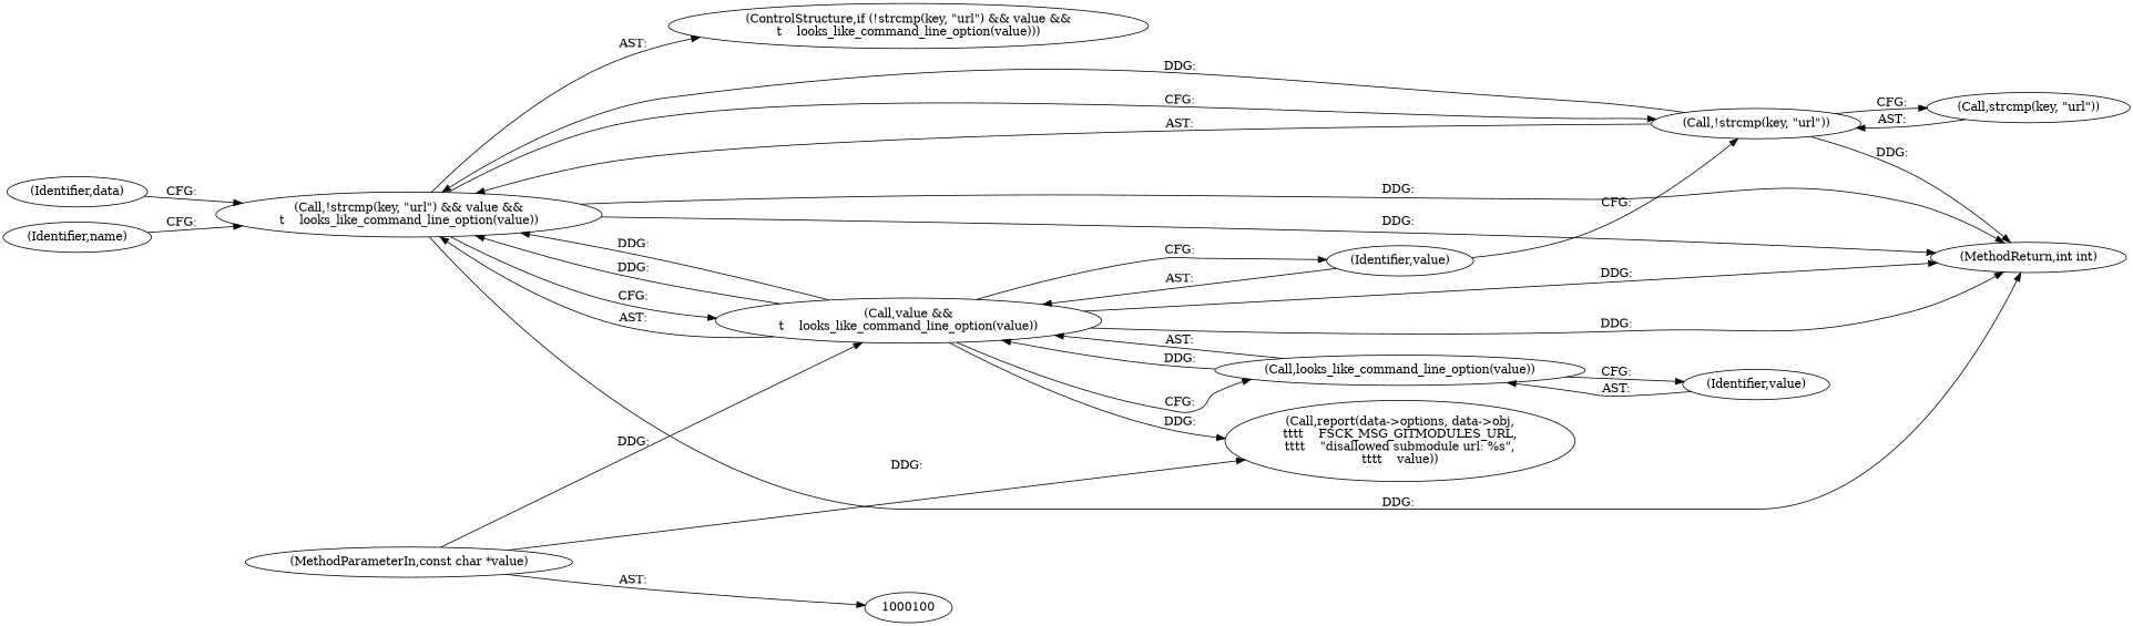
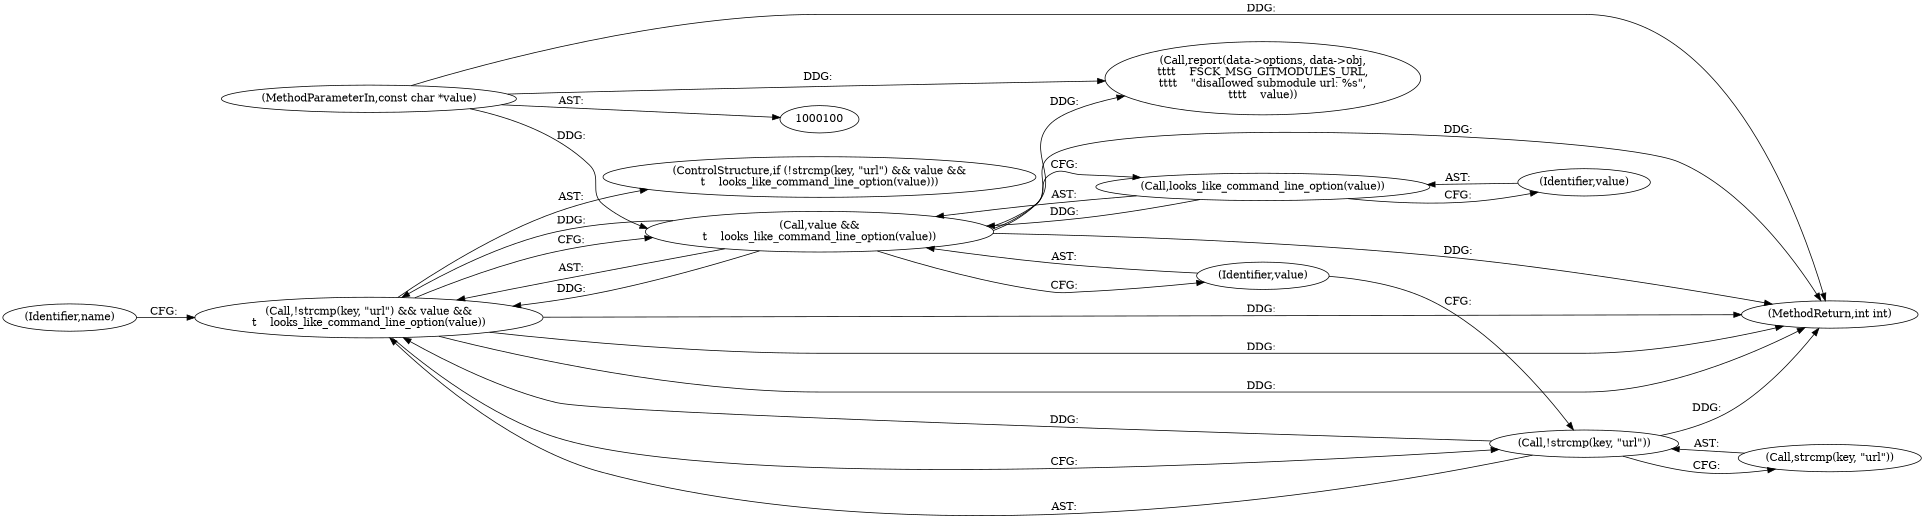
  digraph {
    rankdir=LR
    n1 [label="(Call,!strcmp(key, \"url\") && value &&\n\t    looks_like_command_line_option(value))"]
    n2 [label="(Call,!strcmp(key, \"url\"))"]
    n3 [label="(Call,value &&\n\t    looks_like_command_line_option(value))"]
    n4 [label="(MethodReturn,int int)"]
    n5 [label="(ControlStructure,if (!strcmp(key, \"url\") && value &&\n\t    looks_like_command_line_option(value)))"]
    n6 [label="(Call,strcmp(key, \"url\"))"]
    n7 [label="(Call,looks_like_command_line_option(value))"]
    n8 [label="(Call,report(data->options, data->obj,\n\t\t\t\t    FSCK_MSG_GITMODULES_URL,\n\t\t\t\t    \"disallowed submodule url: %s\",\n\t\t\t\t    value))"]
    n9 [label="(Identifier,value)"]
    n10 [label="(Identifier,value)"]
    n11 [label="(MethodParameterIn,const char *value)"]
    1000100
-   n13 [label="(Identifier,data)"]
    n14 [label="(Identifier,name)"]
    n1 -> n2 [label="CFG: "]
    n1 -> n3 [label="CFG: "]
    n1 -> n4 [label="DDG: "]
    n1 -> n4 [label="DDG: "]
    n1 -> n4 [label="DDG: "]
    n1 -> n5 [label="AST: "]
    n2 -> n1 [label="AST: "]
    n2 -> n1 [label="DDG: "]
    n2 -> n4 [label="DDG: "]
    n2 -> n6 [label="CFG: "]
    n3 -> n1 [label="AST: "]
    n3 -> n1 [label="DDG: "]
    n3 -> n1 [label="DDG: "]
    n3 -> n4 [label="DDG: "]
    n3 -> n4 [label="DDG: "]
    n3 -> n7 [label="CFG: "]
    n3 -> n8 [label="DDG: "]
    n3 -> n9 [label="CFG: "]
    n6 -> n2 [label="AST: "]
    n7 -> n3 [label="AST: "]
    n7 -> n3 [label="DDG: "]
    n7 -> n10 [label="CFG: "]
    n9 -> n2 [label="CFG: "]
    n9 -> n3 [label="AST: "]
    n10 -> n7 [label="AST: "]
    n11 -> n3 [label="DDG: "]
+   n11 -> n4 [label="DDG: "]
    n11 -> n8 [label="DDG: "]
    n11 -> 1000100 [label="AST: "]
-   n13 -> n1 [label="CFG: "]
    n14 -> n1 [label="CFG: "]
  }
